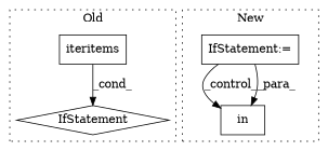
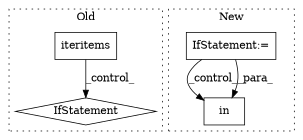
  digraph {
    node [shape=box]
    n1 [a=32 l=11 label=iteritems s=17732]
    n2 [a=25 l="12,2" label=IfStatement s="17755,17777" shape=diamond]
    n3 [a=105 l=35 label=in s=18051]
    n4 [a=7 l="74,2" label="IfStatement:=" s="17702,17839"]
    subgraph cluster_1 {
      label=Old
      style=dotted
      n1
      n2
    }
    subgraph cluster_2 {
      label=New
      style=dotted
      n3
      n4
    }
-   n1 -> n2 [label=_cond_]
+   n1 -> n2 [label=_control_]
    n4 -> n3 [label=_control_]
    n4 -> n3 [label=_para_]
  }
